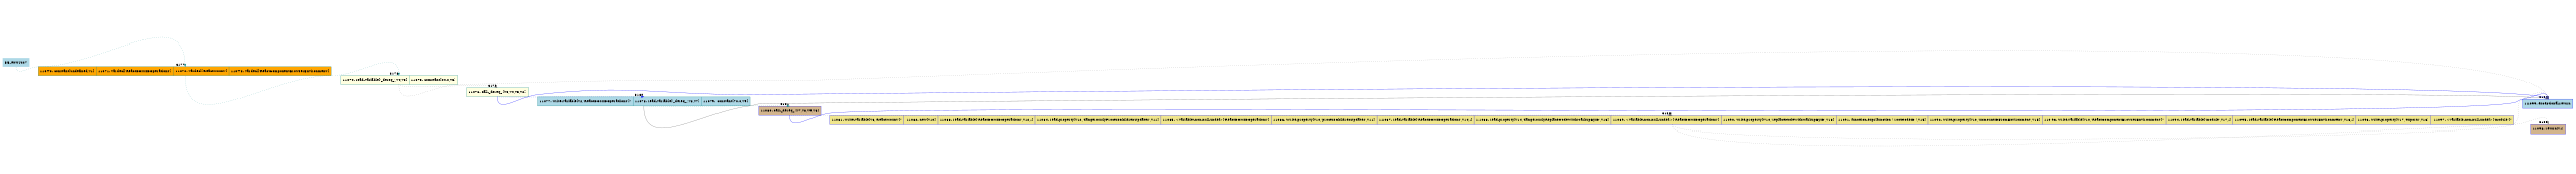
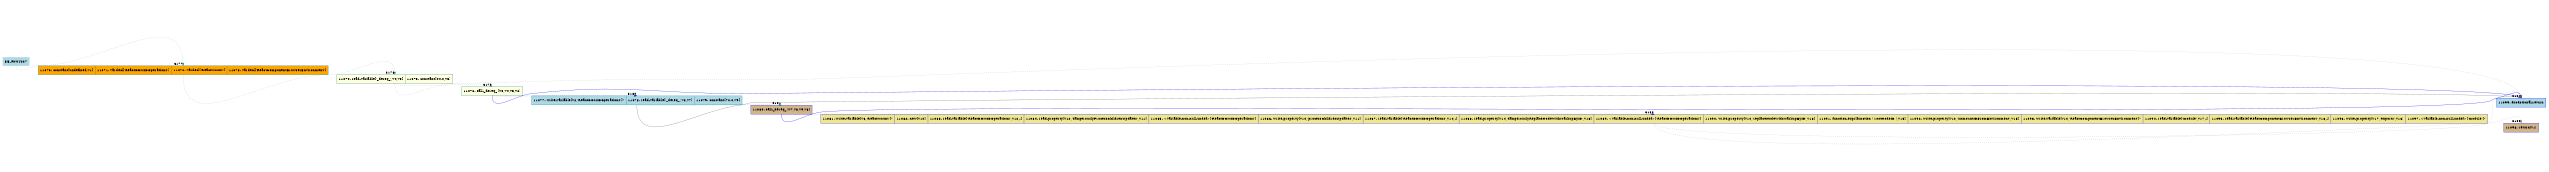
  digraph {
    rankdir=LR
    node [color=teal fillcolor=lightblue shape=record style=filled]
    edge [color=gray40 headport=n style=dotted tailport=s]
    BB_entry227 [shape=none]
    n2 [fillcolor=orange label="{11070: constant[undefined,v1]|11071: vardecl['ReactDOMIDOperations']|11072: vardecl['ReactMount']|11073: vardecl['ReactComponentBrowserEnvironment']}"]
    n3 [fillcolor=lightyellow label="{11074: read-variable['_dereq_',v4,v3]|11075: constant[44.0,v5]}"]
    n4 [fillcolor=lightyellow label="{11076: call-_dereq_ [v3,v4,v5,v2]}"]
    n5 [color=blue label="{11099: exceptional-return}"]
    n6 [label="{11077: write-variable[v2,'ReactDOMIDOperations']*|11078: read-variable['_dereq_',v8,v7]|11079: constant[70.0,v9]}"]
    n7 [color=blue fillcolor=tan label="{11080: call-_dereq_ [v7,v8,v9,v6]}"]
    n8 [color=blue fillcolor=khaki label="{11081: write-variable[v6,'ReactMount']*|11082: new[v10]|11083: read-variable['ReactDOMIDOperations',v12,-]|11084: read-property[v12,'dangerouslyProcessChildrenUpdates',v11]|11085: \<variable-non-null-undef\>['ReactDOMIDOperations']|11086: write-property[v10,'processChildrenUpdates',v11]|11087: read-variable['ReactDOMIDOperations',v14,-]|11088: read-property[v14,'dangerouslyReplaceNodeWithMarkupByID',v13]|11089: \<variable-non-null-undef\>['ReactDOMIDOperations']|11090: write-property[v10,'replaceNodeWithMarkupByID',v13]|11091: function-expr[function ( rootNodeID ),v15]|11092: write-property[v10,'unmountIDFromEnvironment',v15]|11093: write-variable[v10,'ReactComponentBrowserEnvironment']*|11094: read-variable['module',v17,-]|11095: read-variable['ReactComponentBrowserEnvironment',v16,-]|11096: write-property[v17,'exports',v16]|11097: \<variable-non-null-undef\>['module']*}"]
    n9 [color=blue fillcolor=tan label="{11098: return[v1]}"]
    BB_entry227 -> n2 [color=teal headlabel="    3177"]
    n2 -> n3 [color=teal headlabel="      3178"]
    n3 -> n4 [headlabel="      3179"]
    n3 -> n5 [headlabel="      3184"]
    n4 -> n5 [color=blue style=solid]
    n4 -> n6 [color=blue headlabel="      3180"]
    n6 -> n5 [style=solid]
    n6 -> n7 [color=teal headlabel="      3181"]
    n7 -> n5 [color=blue style=solid]
-   n7 -> n8 [headlabel="      3182"]
+   n7 -> n8 [color=blue headlabel="      3182"]
    n8 -> n5
    n8 -> n9 [headlabel="      3183"]
  }
